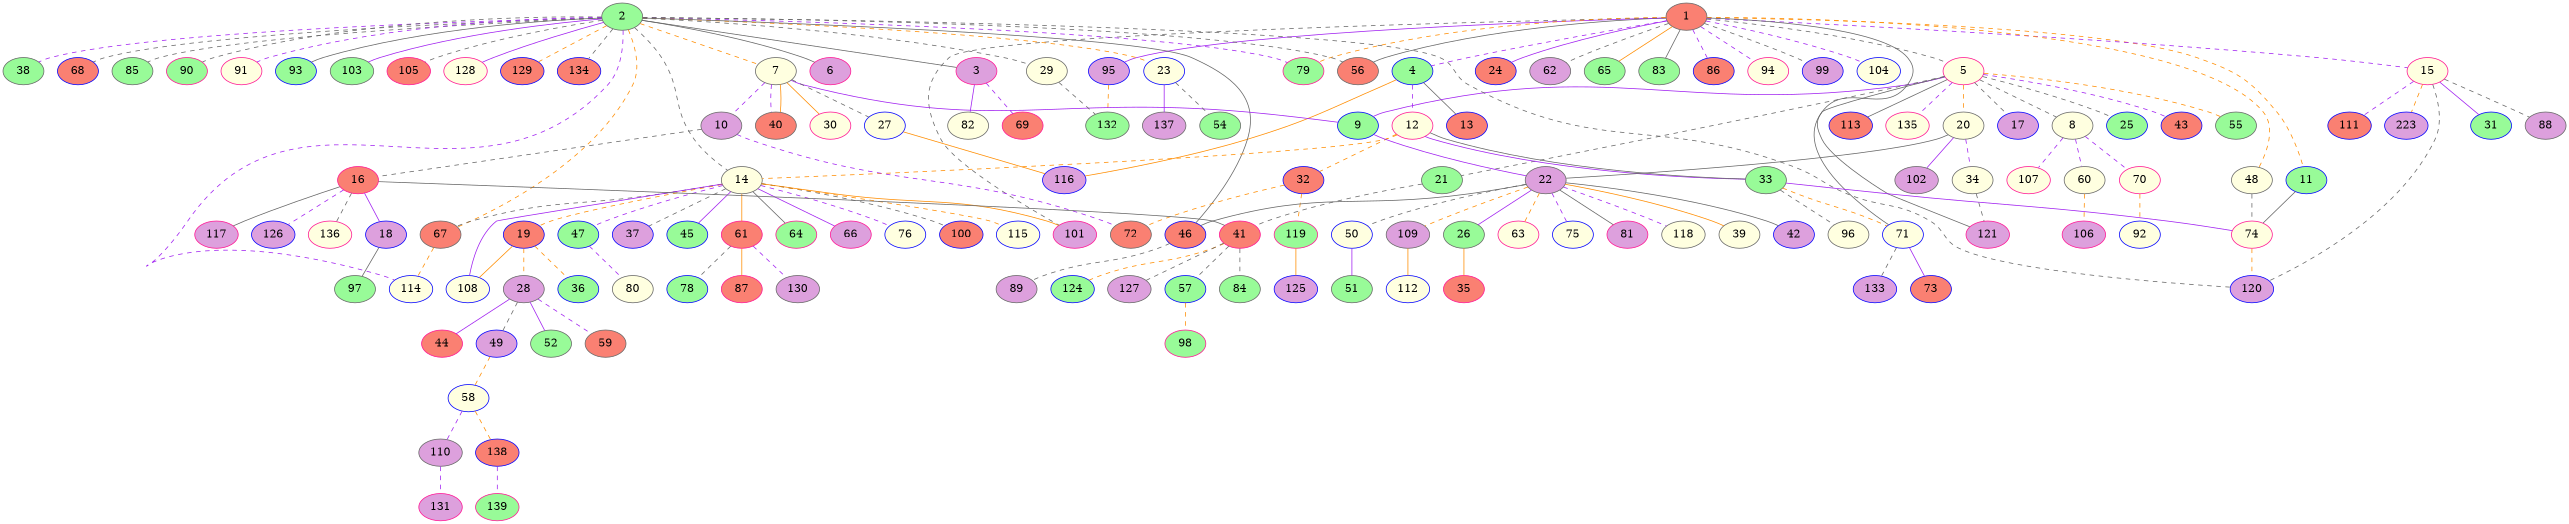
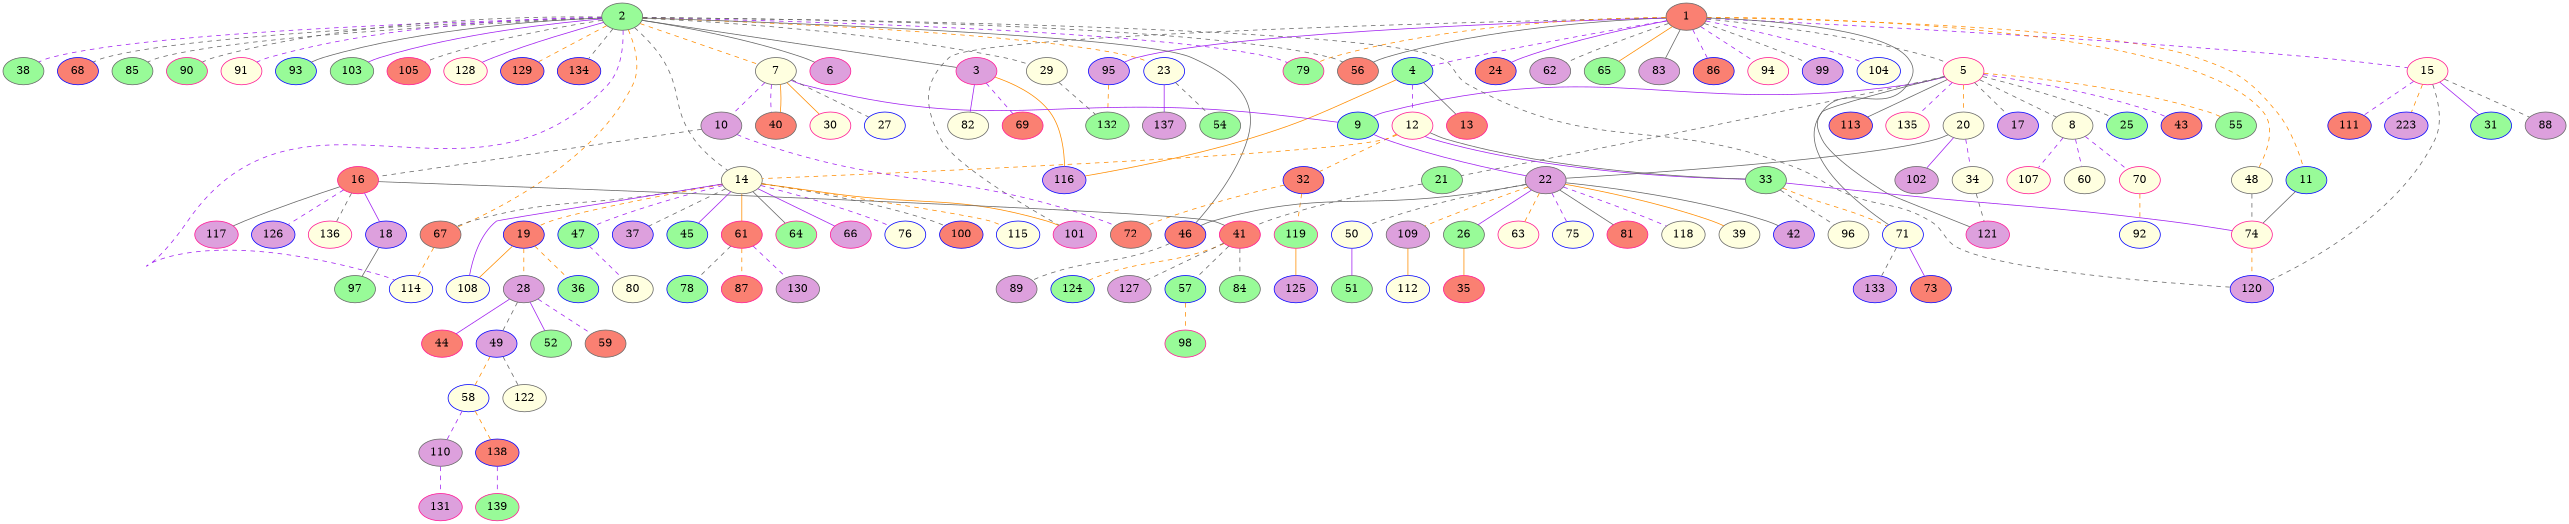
  graph {
    node [color=blue fillcolor=lightyellow style=filled]
    edge [color=gray40 style=dashed]
    1 [color=gray40 fillcolor=salmon]
    4 [fillcolor=palegreen]
    5 [color=deeppink]
    11 [fillcolor=palegreen]
    15 [color=deeppink]
    24 [fillcolor=salmon]
    48 [color=gray40]
    56 [color=gray40 fillcolor=salmon]
    62 [color=gray40 fillcolor=plum]
    65 [color=gray40 fillcolor=palegreen]
-   83 [color=gray40 fillcolor=palegreen]
+   83 [color=gray40 fillcolor=plum]
    86 [fillcolor=salmon]
    94 [color=deeppink]
    95 [fillcolor=plum]
    99 [fillcolor=plum]
    101 [color=deeppink fillcolor=plum]
    104
    121 [color=deeppink fillcolor=plum]
    79 [color=deeppink fillcolor=palegreen]
    2 [color=gray40 fillcolor=palegreen]
    3 [color=deeppink fillcolor=plum]
    6 [color=deeppink fillcolor=plum]
    7 [color=gray40]
    14 [color=gray40]
    23
    29 [color=gray40]
    38 [color=gray40 fillcolor=palegreen]
    46 [fillcolor=salmon]
    67 [color=gray40 fillcolor=salmon]
    68 [fillcolor=salmon]
    85 [color=gray40 fillcolor=palegreen]
    90 [color=deeppink fillcolor=palegreen]
    91 [color=deeppink]
    93 [fillcolor=palegreen]
    103 [color=gray40 fillcolor=palegreen]
    105 [color=deeppink fillcolor=salmon]
    114
    120 [fillcolor=plum]
    128 [color=deeppink]
    129 [fillcolor=salmon]
    134 [fillcolor=salmon]
    116 [fillcolor=plum]
    12 [color=deeppink]
-   13 [fillcolor=salmon]
+   13 [color=deeppink fillcolor=salmon]
    8 [color=gray40]
    9 [fillcolor=palegreen]
    17 [fillcolor=plum]
    20 [color=gray40]
    21 [color=gray40 fillcolor=palegreen]
    25 [fillcolor=palegreen]
    43 [fillcolor=salmon]
    55 [color=gray40 fillcolor=palegreen]
    71
    113 [fillcolor=salmon]
    135 [color=deeppink]
    74 [color=deeppink]
    31 [fillcolor=palegreen]
    88 [color=gray40 fillcolor=plum]
    111 [fillcolor=salmon]
    n60 [fillcolor=plum label=223]
    132 [color=gray40 fillcolor=palegreen]
    69 [color=deeppink fillcolor=salmon]
    82 [color=gray40]
    10 [color=gray40 fillcolor=plum]
    27
    30 [color=deeppink]
    40 [color=gray40 fillcolor=salmon]
    19 [fillcolor=salmon]
    37 [fillcolor=plum]
    45 [fillcolor=palegreen]
    47 [fillcolor=palegreen]
    61 [color=deeppink fillcolor=salmon]
    64 [color=deeppink fillcolor=palegreen]
    66 [color=deeppink fillcolor=plum]
    76
    100 [fillcolor=salmon]
    108
    115
    54 [color=gray40 fillcolor=palegreen]
    137 [color=gray40 fillcolor=plum]
    89 [color=gray40 fillcolor=plum]
    32 [fillcolor=salmon]
    33 [color=gray40 fillcolor=palegreen]
    60 [color=gray40]
    70 [color=deeppink]
    107 [color=deeppink]
    22 [color=gray40 fillcolor=plum]
    34 [color=gray40]
    102 [color=gray40 fillcolor=plum]
    41 [color=deeppink fillcolor=salmon]
    73 [fillcolor=salmon]
    133 [fillcolor=plum]
    16 [color=deeppink fillcolor=salmon]
    72 [color=gray40 fillcolor=salmon]
-   106 [color=deeppink fillcolor=plum]
    92
    26 [color=gray40 fillcolor=palegreen]
    39 [color=gray40]
    42 [fillcolor=plum]
    50
    63 [color=deeppink]
    75
-   81 [color=deeppink fillcolor=plum]
+   81 [color=deeppink fillcolor=salmon]
    109 [color=gray40 fillcolor=plum]
    118 [color=gray40]
    18 [fillcolor=plum]
    117 [color=deeppink fillcolor=plum]
    126 [fillcolor=plum]
    136 [color=deeppink]
    119 [color=deeppink fillcolor=palegreen]
    96 [color=gray40]
    28 [color=gray40 fillcolor=plum]
    36 [fillcolor=palegreen]
    80 [color=gray40]
    78 [fillcolor=palegreen]
    87 [color=deeppink fillcolor=salmon]
    130 [color=gray40 fillcolor=plum]
    97 [color=gray40 fillcolor=palegreen]
    57 [fillcolor=palegreen]
    84 [color=gray40 fillcolor=palegreen]
    124 [fillcolor=palegreen]
    127 [color=gray40 fillcolor=plum]
    44 [color=deeppink fillcolor=salmon]
    49 [fillcolor=plum]
    52 [color=gray40 fillcolor=palegreen]
    59 [color=gray40 fillcolor=salmon]
    35 [color=deeppink fillcolor=salmon]
    51 [color=gray40 fillcolor=palegreen]
    112
    58
+   122 [color=gray40]
    125 [fillcolor=plum]
    98 [color=deeppink fillcolor=palegreen]
    110 [color=gray40 fillcolor=plum]
    138 [fillcolor=salmon]
    131 [color=deeppink fillcolor=plum]
    139 [color=deeppink fillcolor=palegreen]
    1 -- 4 [color=purple]
    1 -- 5
    1 -- 11 [color=darkorange]
    1 -- 15 [color=purple]
    1 -- 24 [color=purple style=solid]
    1 -- 48 [color=darkorange]
    1 -- 56 [style=solid]
    1 -- 62
    1 -- 65 [color=darkorange style=solid]
    1 -- 83 [style=solid]
    1 -- 86 [color=purple]
    1 -- 94 [color=purple]
    1 -- 95 [color=purple style=solid]
    1 -- 99
    1 -- 101
    1 -- 104 [color=purple]
    1 -- 121 [style=solid]
    1 -- 79 [color=darkorange]
    4 -- 116 [color=darkorange style=solid]
    4 -- 12 [color=purple]
    4 -- 13 [style=solid]
    5 -- 8
    5 -- 9 [color=purple style=solid]
    5 -- 17
    5 -- 20 [color=darkorange]
    5 -- 21
    5 -- 25
    5 -- 43 [color=purple]
    5 -- 55 [color=darkorange]
    5 -- 71 [style=solid]
    5 -- 113 [style=solid]
    5 -- 135 [color=purple]
    11 -- 74 [style=solid]
    15 -- 120
    15 -- 31 [color=purple style=solid]
    15 -- 88
    15 -- 111 [color=purple]
    15 -- n60 [color=darkorange]
    48 -- 74
    95 -- 132 [color=darkorange]
    2 -- 56
    2 -- 79 [color=purple]
    2 -- 3 [style=solid]
    2 -- 6 [style=solid]
    2 -- 7 [color=darkorange]
    2 -- 14
    2 -- 23 [color=darkorange]
    2 -- 29
    2 -- 38 [color=purple]
    2 -- 46 [style=solid]
    2 -- 67 [color=darkorange]
    2 -- 68
    2 -- 85
    2 -- 90
    2 -- 91 [color=purple]
    2 -- 93 [style=solid]
    2 -- 103 [color=purple style=solid]
    2 -- 105
    2 -- 114 [color=purple]
    2 -- 120
    2 -- 128 [color=purple style=solid]
    2 -- 129 [color=darkorange]
    2 -- 134
-   27 -- 116 [color=darkorange style=solid]
+   3 -- 116 [color=darkorange style=solid]
    3 -- 69 [color=purple]
    3 -- 82 [color=purple style=solid]
    7 -- 9 [color=purple style=solid]
    7 -- 10 [color=purple]
    7 -- 27
    7 -- 30 [color=darkorange style=solid]
    7 -- 40 [color=purple]
    7 -- 40 [color=darkorange style=solid]
    14 -- 101 [color=darkorange style=solid]
    14 -- 67
    14 -- 19 [color=darkorange]
    14 -- 37
    14 -- 45 [color=purple style=solid]
    14 -- 47 [color=purple]
    14 -- 61 [color=darkorange style=solid]
    14 -- 64 [style=solid]
    14 -- 66 [color=purple style=solid]
    14 -- 76 [color=purple]
    14 -- 100
    14 -- 108 [color=purple style=solid]
    14 -- 115 [color=darkorange]
    23 -- 54
    23 -- 137 [color=purple style=solid]
    29 -- 132
    46 -- 89
    67 -- 114 [color=darkorange]
    12 -- 14 [color=darkorange]
    12 -- 32 [color=darkorange]
    12 -- 33 [color=purple style=solid]
    12 -- 33 [style=solid]
    8 -- 60 [color=purple]
    8 -- 70 [color=purple]
    8 -- 107 [color=purple]
    9 -- 22 [color=purple style=solid]
    20 -- 22 [style=solid]
    20 -- 34 [color=purple]
    20 -- 102 [color=purple style=solid]
    21 -- 41
    71 -- 73 [color=purple style=solid]
    71 -- 133
    74 -- 120 [color=darkorange]
    10 -- 16
    10 -- 72 [color=purple]
    19 -- 108 [color=darkorange style=solid]
    19 -- 28 [color=darkorange]
    19 -- 36 [color=darkorange]
    47 -- 80 [color=purple]
    61 -- 78
-   61 -- 87 [color=darkorange style=solid]
+   61 -- 87 [color=darkorange]
    61 -- 130 [color=purple]
    32 -- 72 [color=darkorange]
    32 -- 119 [color=darkorange]
    33 -- 71 [color=darkorange]
    33 -- 74 [color=purple style=solid]
    33 -- 96
-   60 -- 106 [color=darkorange]
    70 -- 92 [color=darkorange]
    22 -- 46 [style=solid]
    22 -- 26 [color=purple style=solid]
    22 -- 39 [color=darkorange style=solid]
    22 -- 42 [style=solid]
    22 -- 50
    22 -- 63 [color=darkorange]
    22 -- 75 [color=purple]
    22 -- 81 [style=solid]
    22 -- 109 [color=darkorange]
    22 -- 118 [color=purple]
    34 -- 121
    41 -- 57
    41 -- 84
    41 -- 124 [color=darkorange]
    41 -- 127
    16 -- 41 [style=solid]
    16 -- 18 [color=purple style=solid]
    16 -- 117 [style=solid]
    16 -- 126 [color=purple]
    16 -- 136
    26 -- 35 [color=darkorange style=solid]
    50 -- 51 [color=purple style=solid]
    109 -- 112 [color=darkorange style=solid]
    18 -- 97 [style=solid]
    119 -- 125 [color=darkorange style=solid]
    28 -- 44 [color=purple style=solid]
    28 -- 49
    28 -- 52 [color=purple style=solid]
    28 -- 59 [color=purple]
    57 -- 98 [color=darkorange]
    49 -- 58 [color=darkorange]
+   49 -- 122
    58 -- 110 [color=purple]
    58 -- 138 [color=darkorange]
    110 -- 131 [color=purple]
    138 -- 139 [color=purple]
  }
